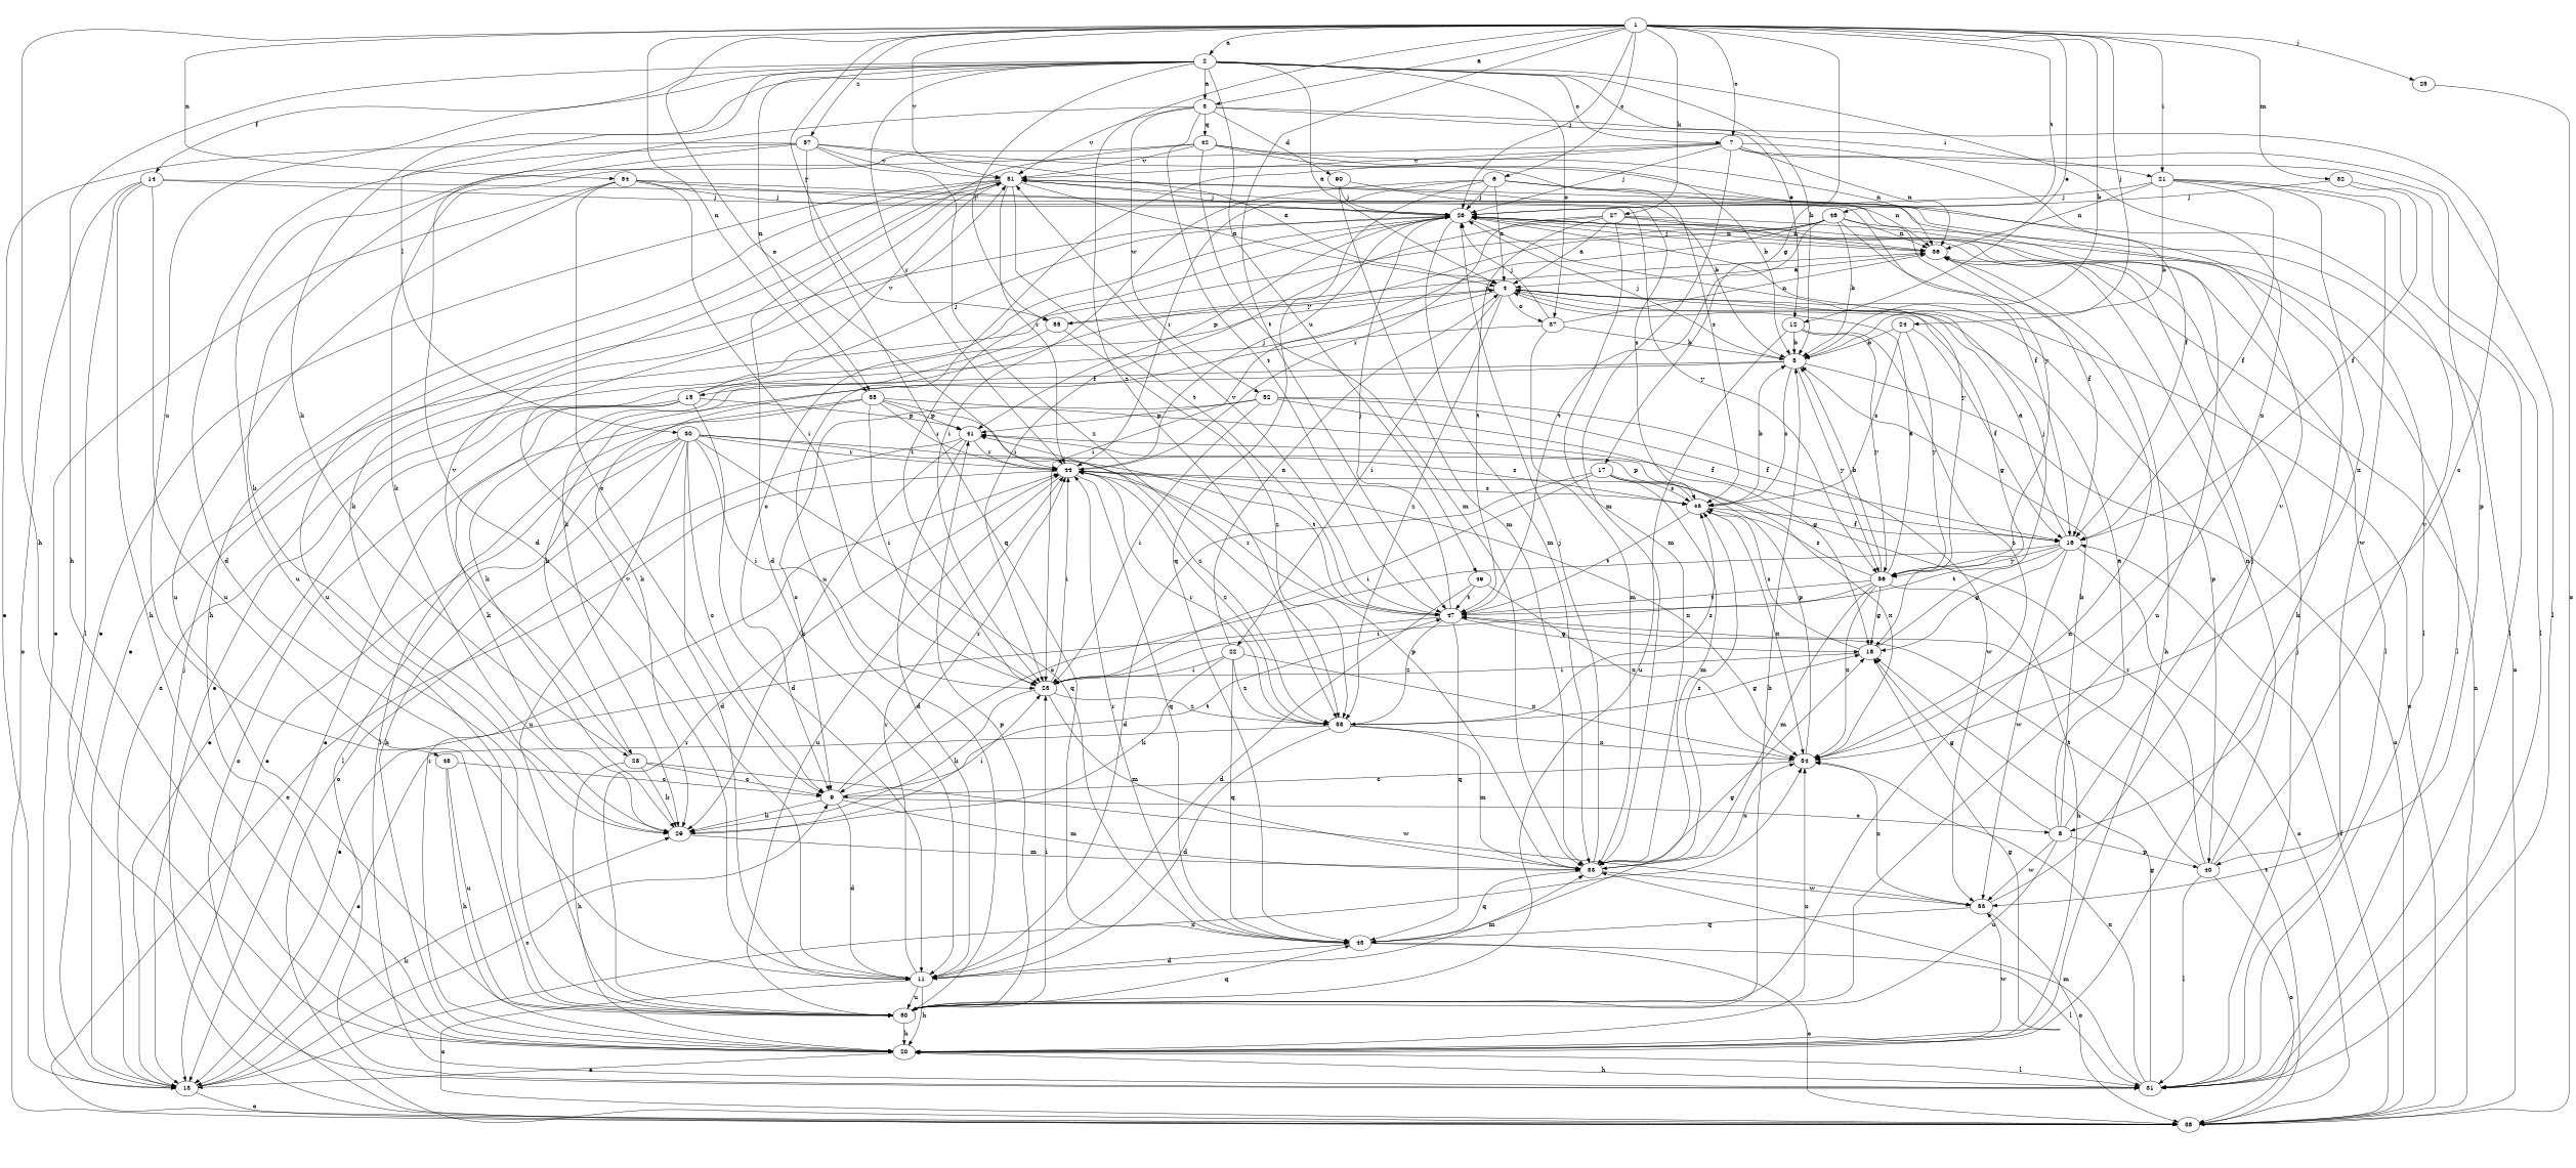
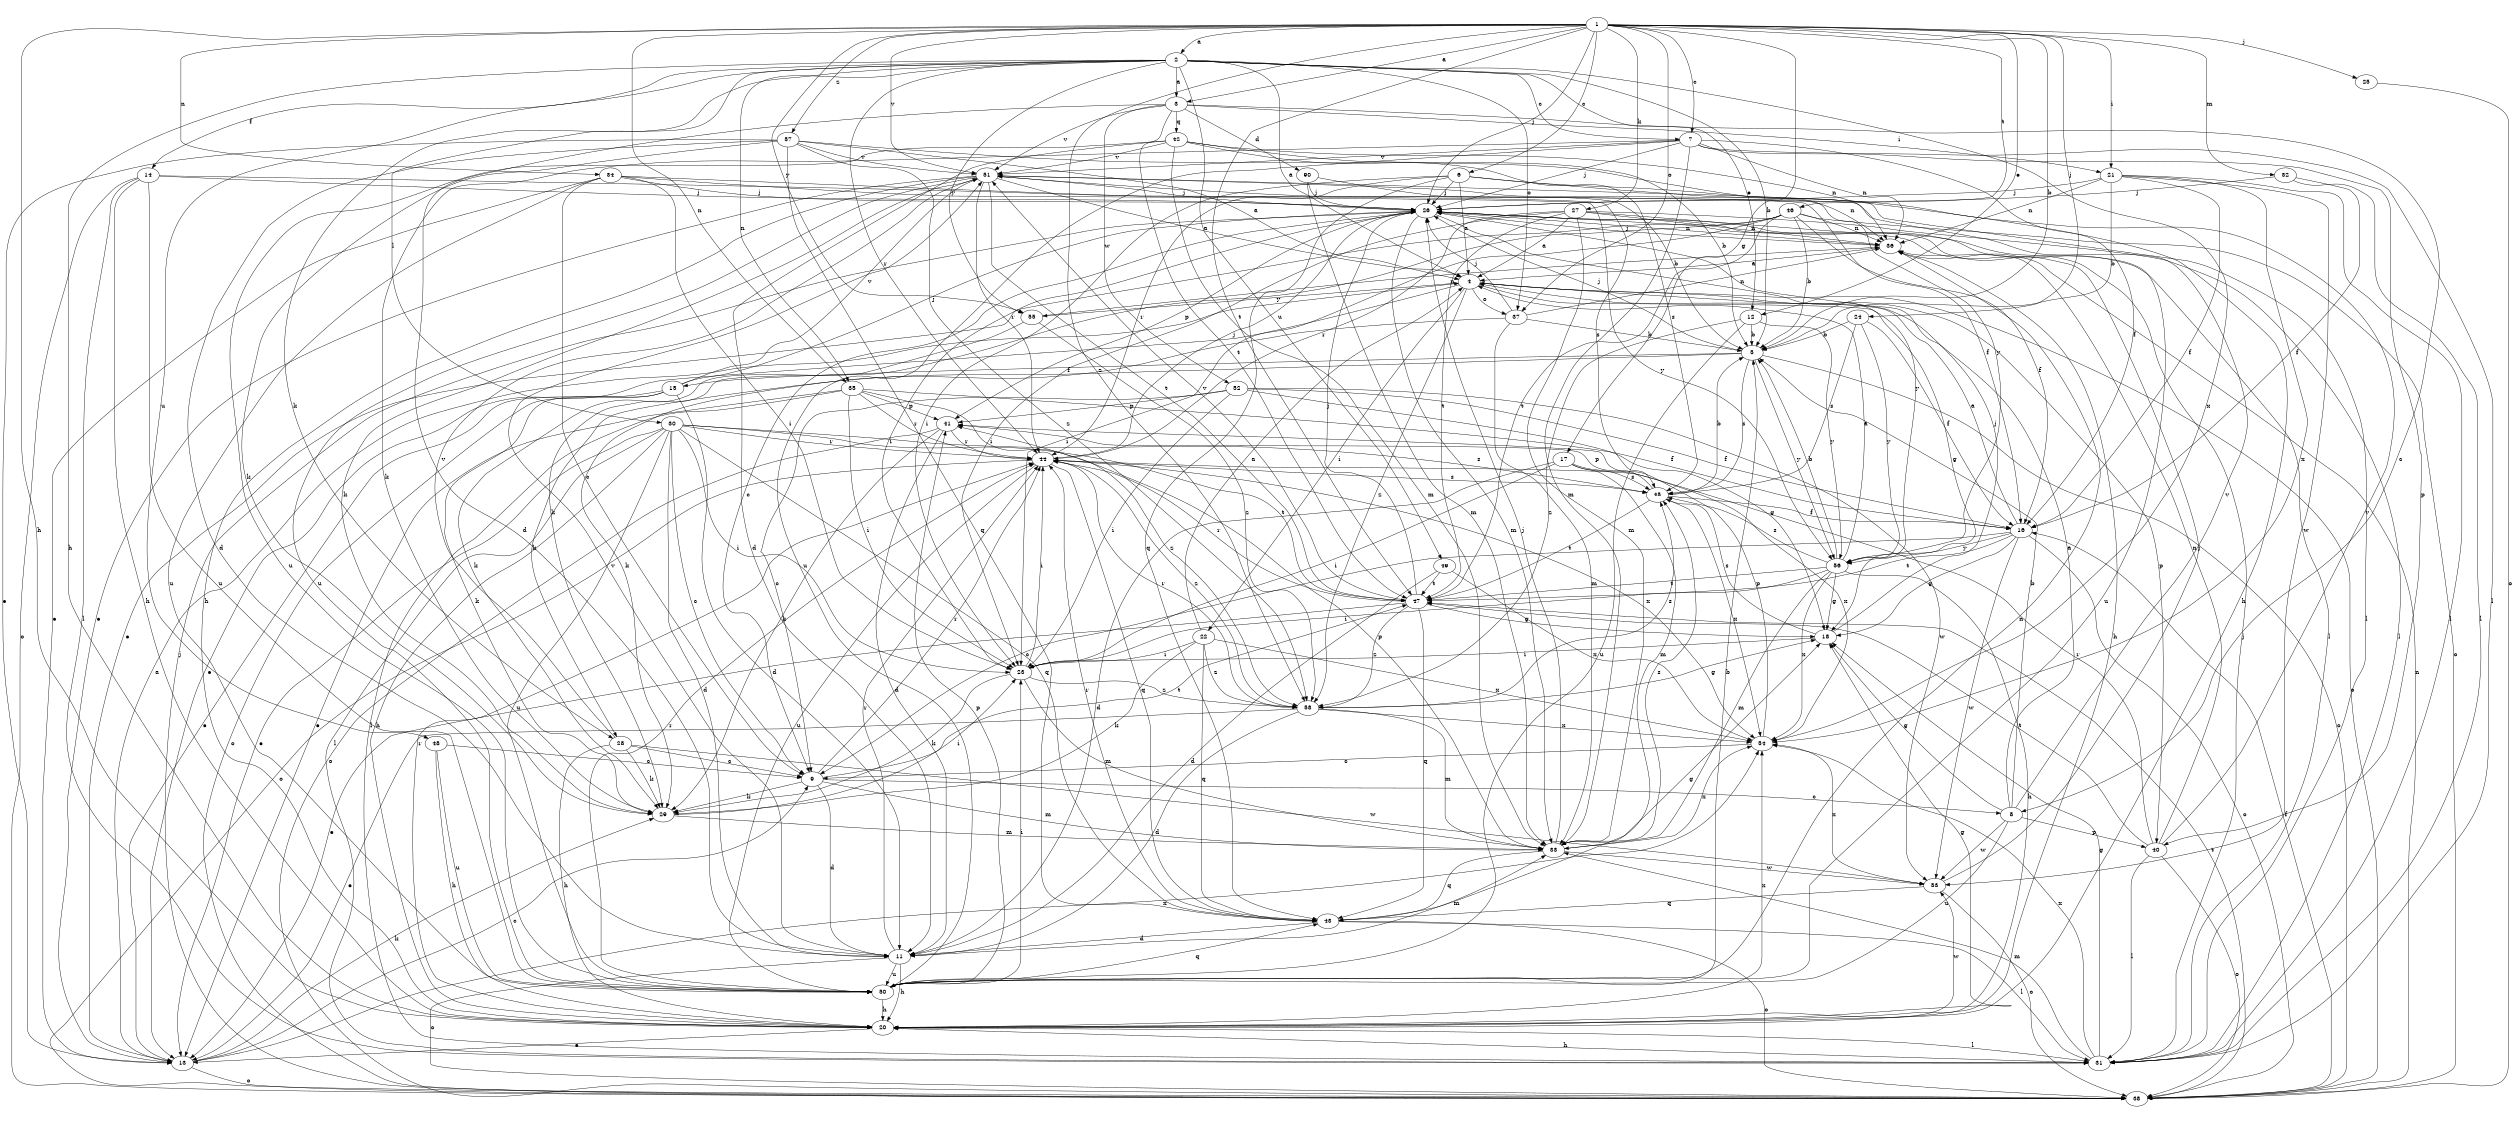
  strict digraph {
    1
    2
    3
    6
    27
    51
    57
    5
    12
    21
    24
    37
    46
    7
    26
    34
    17
    35
    58
    20
    47
    32
    25
    55
    4
    28
    30
    48
    54
    49
    14
    44
    8
    n34 [label=90]
    42
    52
    11
    36
    43
    23
    50
    31
    33
    13
    29
    56
    38
    45
    15
    53
    16
    40
    9
    41
    18
    22
    1 -> 2 [label=a]
    1 -> 3 [label=a]
    1 -> 6 [label=c]
    1 -> 27 [label=k]
    1 -> 51 [label=v]
    1 -> 57 [label=z]
    1 -> 5 [label=b]
    1 -> 12 [label=e]
    1 -> 21 [label=i]
    1 -> 24 [label=j]
-   1 -> 44 [label=o]
+   1 -> 37 [label=o]
    1 -> 46 [label=t]
    1 -> 7 [label=c]
    1 -> 26 [label=j]
    1 -> 34 [label=n]
    1 -> 17 [label=g]
    1 -> 35 [label=n]
    1 -> 58 [label=z]
    1 -> 20 [label=h]
    1 -> 47 [label=t]
    1 -> 32 [label=m]
    1 -> 25 [label=j]
    1 -> 55 [label=y]
    2 -> 3 [label=a]
    2 -> 5 [label=b]
    2 -> 12 [label=e]
    2 -> 37 [label=o]
    2 -> 7 [label=c]
    2 -> 35 [label=n]
    2 -> 20 [label=h]
    2 -> 55 [label=y]
    2 -> 4 [label=a]
    2 -> 28 [label=k]
    2 -> 30 [label=l]
    2 -> 48 [label=u]
    2 -> 54 [label=x]
    2 -> 49 [label=u]
    2 -> 14 [label=f]
    2 -> 44 [label=r]
    3 -> 51 [label=v]
    3 -> 21 [label=i]
    3 -> 47 [label=t]
    3 -> 8 [label=c]
    3 -> n34 [label=d]
    3 -> 42 [label=q]
    3 -> 52 [label=w]
    3 -> 11 [label=d]
    6 -> 26 [label=j]
    6 -> 20 [label=h]
    6 -> 4 [label=a]
    6 -> 44 [label=r]
    6 -> 36 [label=n]
    6 -> 43 [label=q]
    6 -> 23 [label=i]
    27 -> 47 [label=t]
    27 -> 4 [label=a]
    27 -> 44 [label=r]
    27 -> 36 [label=n]
    27 -> 23 [label=i]
    27 -> 50 [label=u]
    27 -> 31 [label=l]
    27 -> 33 [label=m]
    51 -> 26 [label=j]
    51 -> 20 [label=h]
    51 -> 47 [label=t]
    51 -> 4 [label=a]
    51 -> 44 [label=r]
    51 -> 50 [label=u]
    51 -> 31 [label=l]
    51 -> 13 [label=e]
    51 -> 29 [label=k]
    57 -> 51 [label=v]
    57 -> 58 [label=z]
    57 -> 4 [label=a]
    57 -> 11 [label=d]
    57 -> 43 [label=q]
    57 -> 13 [label=e]
    57 -> 29 [label=k]
    57 -> 56 [label=y]
    5 -> 26 [label=j]
    5 -> 28 [label=k]
    5 -> 56 [label=y]
    5 -> 38 [label=o]
    5 -> 45 [label=s]
    5 -> 15 [label=f]
    12 -> 5 [label=b]
-   12 -> 54 [label=z]
+   12 -> 58 [label=z]
    12 -> 50 [label=u]
    12 -> 56 [label=y]
    21 -> 5 [label=b]
    21 -> 26 [label=j]
    21 -> 54 [label=x]
    21 -> 36 [label=n]
    21 -> 31 [label=l]
    21 -> 53 [label=w]
    21 -> 16 [label=f]
    24 -> 5 [label=b]
    24 -> 56 [label=y]
    24 -> 45 [label=s]
    24 -> 16 [label=f]
    37 -> 5 [label=b]
    37 -> 26 [label=j]
    37 -> 36 [label=n]
    37 -> 33 [label=m]
    37 -> 29 [label=k]
    46 -> 5 [label=b]
    46 -> 47 [label=t]
    46 -> 36 [label=n]
    46 -> 23 [label=i]
    46 -> 13 [label=e]
    46 -> 29 [label=k]
    46 -> 38 [label=o]
    46 -> 16 [label=f]
    7 -> 51 [label=v]
    7 -> 26 [label=j]
    7 -> 36 [label=n]
    7 -> 50 [label=u]
    7 -> 31 [label=l]
    7 -> 33 [label=m]
    7 -> 29 [label=k]
    7 -> 16 [label=f]
    7 -> 40 [label=p]
    26 -> 36 [label=n]
    26 -> 23 [label=i]
    26 -> 31 [label=l]
    26 -> 33 [label=m]
    26 -> 56 [label=y]
    26 -> 9 [label=c]
    26 -> 41 [label=p]
    34 -> 26 [label=j]
    34 -> 23 [label=i]
    34 -> 50 [label=u]
    34 -> 13 [label=e]
    34 -> 56 [label=y]
    34 -> 45 [label=s]
    34 -> 9 [label=c]
    17 -> 54 [label=x]
    17 -> 11 [label=d]
    17 -> 23 [label=i]
    17 -> 33 [label=m]
    17 -> 45 [label=s]
    35 -> 58 [label=z]
    35 -> 44 [label=r]
    35 -> 23 [label=i]
    35 -> 31 [label=l]
    35 -> 13 [label=e]
    35 -> 16 [label=f]
    35 -> 41 [label=p]
    58 -> 54 [label=x]
    58 -> 44 [label=r]
    58 -> 11 [label=d]
    58 -> 33 [label=m]
    58 -> 13 [label=e]
    58 -> 45 [label=s]
    58 -> 18 [label=g]
    20 -> 54 [label=x]
    20 -> 44 [label=r]
    20 -> 31 [label=l]
    20 -> 13 [label=e]
    20 -> 53 [label=w]
    20 -> 18 [label=g]
    47 -> 51 [label=v]
    47 -> 26 [label=j]
    47 -> 58 [label=z]
    47 -> 44 [label=r]
    47 -> 43 [label=q]
    47 -> 13 [label=e]
    47 -> 18 [label=g]
    32 -> 26 [label=j]
    32 -> 31 [label=l]
    32 -> 16 [label=f]
    25 -> 38 [label=o]
    55 -> 58 [label=z]
    55 -> 36 [label=n]
    55 -> 29 [label=k]
    4 -> 37 [label=o]
    4 -> 58 [label=z]
    4 -> 55 [label=y]
    4 -> 13 [label=e]
    4 -> 38 [label=o]
    4 -> 40 [label=p]
    4 -> 18 [label=g]
    4 -> 22 [label=i]
    28 -> 51 [label=v]
    28 -> 20 [label=h]
    28 -> 29 [label=k]
    28 -> 53 [label=w]
    28 -> 9 [label=c]
    30 -> 20 [label=h]
    30 -> 47 [label=t]
    30 -> 44 [label=r]
    30 -> 11 [label=d]
    30 -> 43 [label=q]
    30 -> 23 [label=i]
    30 -> 50 [label=u]
    30 -> 31 [label=l]
    30 -> 13 [label=e]
    30 -> 45 [label=s]
    30 -> 9 [label=c]
    48 -> 20 [label=h]
    48 -> 50 [label=u]
    48 -> 9 [label=c]
    54 -> 9 [label=c]
    54 -> 41 [label=p]
    49 -> 47 [label=t]
    49 -> 54 [label=x]
    49 -> 11 [label=d]
    14 -> 26 [label=j]
    14 -> 20 [label=h]
    14 -> 50 [label=u]
    14 -> 31 [label=l]
    14 -> 38 [label=o]
    14 -> 16 [label=f]
    44 -> 26 [label=j]
    44 -> 58 [label=z]
    44 -> 54 [label=x]
    44 -> 43 [label=q]
    44 -> 50 [label=u]
    44 -> 38 [label=o]
    44 -> 45 [label=s]
    8 -> 51 [label=v]
    8 -> 5 [label=b]
    8 -> 4 [label=a]
    8 -> 50 [label=u]
    8 -> 53 [label=w]
    8 -> 40 [label=p]
    8 -> 18 [label=g]
    n34 -> 5 [label=b]
    n34 -> 26 [label=j]
    n34 -> 33 [label=m]
    42 -> 51 [label=v]
    42 -> 5 [label=b]
    42 -> 11 [label=d]
    42 -> 36 [label=n]
    42 -> 50 [label=u]
    42 -> 33 [label=m]
    42 -> 45 [label=s]
    52 -> 23 [label=i]
    52 -> 53 [label=w]
    52 -> 16 [label=f]
    52 -> 9 [label=c]
    52 -> 41 [label=p]
    52 -> 18 [label=g]
    11 -> 51 [label=v]
    11 -> 20 [label=h]
    11 -> 44 [label=r]
    11 -> 50 [label=u]
    11 -> 33 [label=m]
    11 -> 38 [label=o]
    36 -> 26 [label=j]
    36 -> 20 [label=h]
    36 -> 4 [label=a]
    43 -> 44 [label=r]
    43 -> 11 [label=d]
    43 -> 31 [label=l]
    43 -> 38 [label=o]
    43 -> 18 [label=g]
    23 -> 58 [label=z]
    23 -> 44 [label=i]
    23 -> 33 [label=m]
    23 -> 29 [label=k]
    50 -> 5 [label=b]
    50 -> 20 [label=h]
    50 -> 44 [label=r]
    50 -> 36 [label=n]
    50 -> 43 [label=q]
    50 -> 23 [label=i]
    50 -> 41 [label=p]
    31 -> 26 [label=j]
    31 -> 20 [label=h]
    31 -> 54 [label=x]
    31 -> 33 [label=m]
    31 -> 18 [label=g]
    33 -> 26 [label=j]
    33 -> 54 [label=x]
    33 -> 43 [label=q]
    33 -> 45 [label=s]
    33 -> 53 [label=w]
    33 -> 41 [label=p]
    13 -> 4 [label=a]
    13 -> 54 [label=x]
    13 -> 29 [label=k]
    13 -> 38 [label=o]
    13 -> 9 [label=c]
    29 -> 23 [label=i]
    29 -> 33 [label=m]
    56 -> 5 [label=b]
    56 -> 20 [label=h]
    56 -> 47 [label=t]
    56 -> 4 [label=a]
    56 -> 54 [label=x]
    56 -> 23 [label=i]
    56 -> 33 [label=m]
    56 -> 45 [label=s]
    56 -> 18 [label=g]
    38 -> 26 [label=j]
    38 -> 47 [label=t]
    38 -> 36 [label=n]
    38 -> 16 [label=f]
    45 -> 5 [label=b]
    45 -> 47 [label=t]
    45 -> 54 [label=x]
    45 -> 16 [label=f]
    45 -> 41 [label=p]
    15 -> 51 [label=v]
    15 -> 26 [label=j]
    15 -> 11 [label=d]
    15 -> 13 [label=e]
    15 -> 29 [label=k]
    15 -> 38 [label=o]
-   15 -> 41 [label=p]
    53 -> 26 [label=j]
    53 -> 54 [label=x]
    53 -> 43 [label=q]
    53 -> 38 [label=o]
    16 -> 47 [label=t]
    16 -> 4 [label=a]
    16 -> 56 [label=y]
    16 -> 38 [label=o]
    16 -> 53 [label=w]
    16 -> 9 [label=c]
    16 -> 18 [label=g]
    40 -> 51 [label=v]
    40 -> 47 [label=t]
    40 -> 44 [label=r]
    40 -> 36 [label=n]
    40 -> 31 [label=l]
    40 -> 38 [label=o]
    9 -> 47 [label=t]
    9 -> 44 [label=r]
    9 -> 8 [label=c]
    9 -> 11 [label=d]
    9 -> 33 [label=m]
    9 -> 29 [label=k]
    41 -> 44 [label=r]
    41 -> 11 [label=d]
    41 -> 29 [label=k]
    41 -> 38 [label=o]
    18 -> 26 [label=j]
    18 -> 23 [label=i]
    18 -> 45 [label=s]
    22 -> 58 [label=z]
    22 -> 4 [label=a]
    22 -> 54 [label=x]
    22 -> 43 [label=q]
    22 -> 23 [label=i]
    22 -> 29 [label=k]
  }
